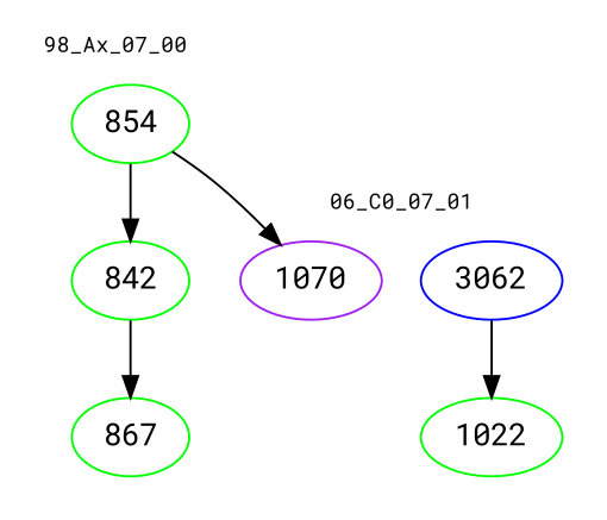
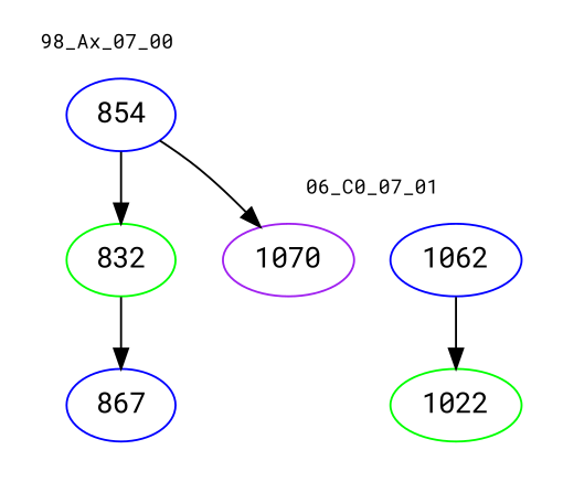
  digraph {
    fontname="Roboto Mono"
    node [color=blue fontname="Roboto Mono"]
    edge [color=black fontname="Roboto Mono"]
-   n1 [color=green label=854]
-   n2 [color=green label=842]
-   n3 [color=green label=867]
-   n4 [label=3062]
+   n1 [label=854]
+   n2 [color=green label=832]
+   n3 [label=867]
+   n4 [label=1062]
    n5 [color=green label=1022]
    n6 [color=purple label=1070]
    subgraph cluster_1 {
      color=white
      fontsize=10
      label="98_Ax_07_00"
      n1
      n2
      n3
    }
    subgraph cluster_2 {
      color=white
      fontsize=10
      label="06_C0_07_01"
      n4
      n5
      n6
    }
    n1 -> n2
    n1 -> n6
    n2 -> n3
    n4 -> n5
  }
